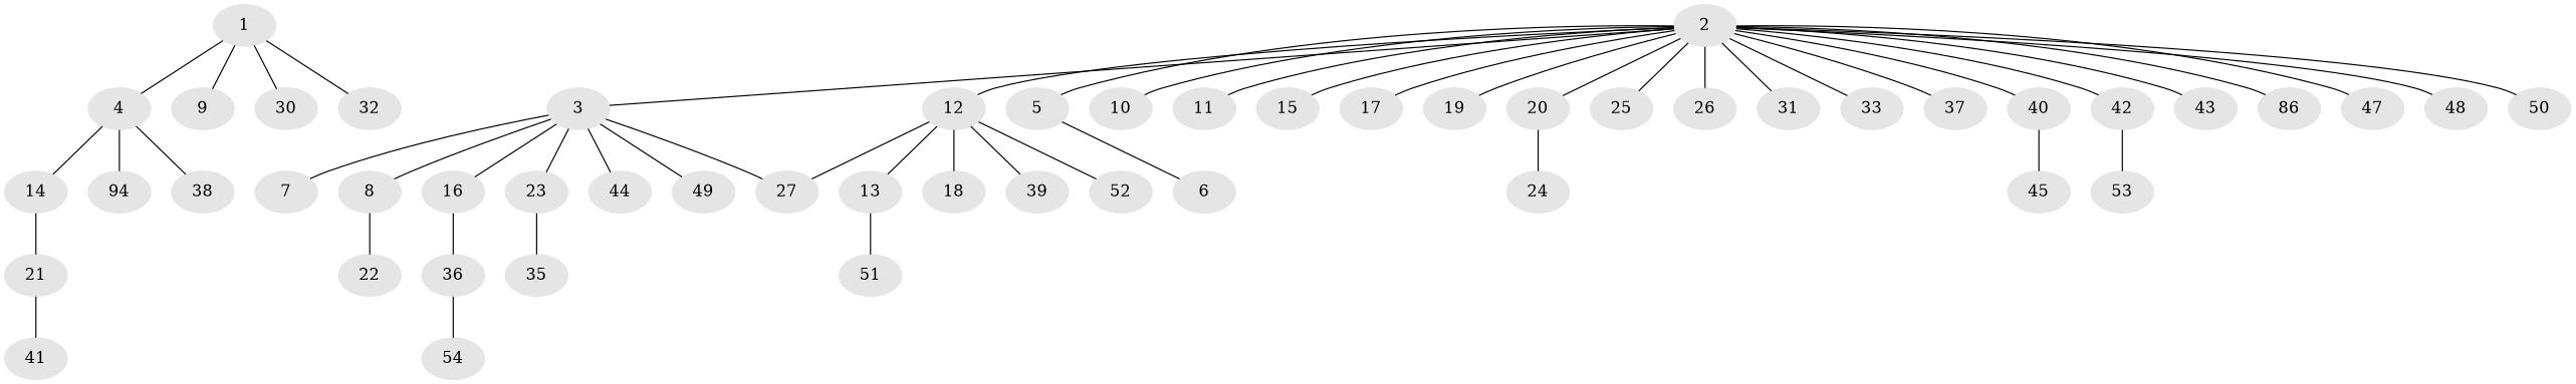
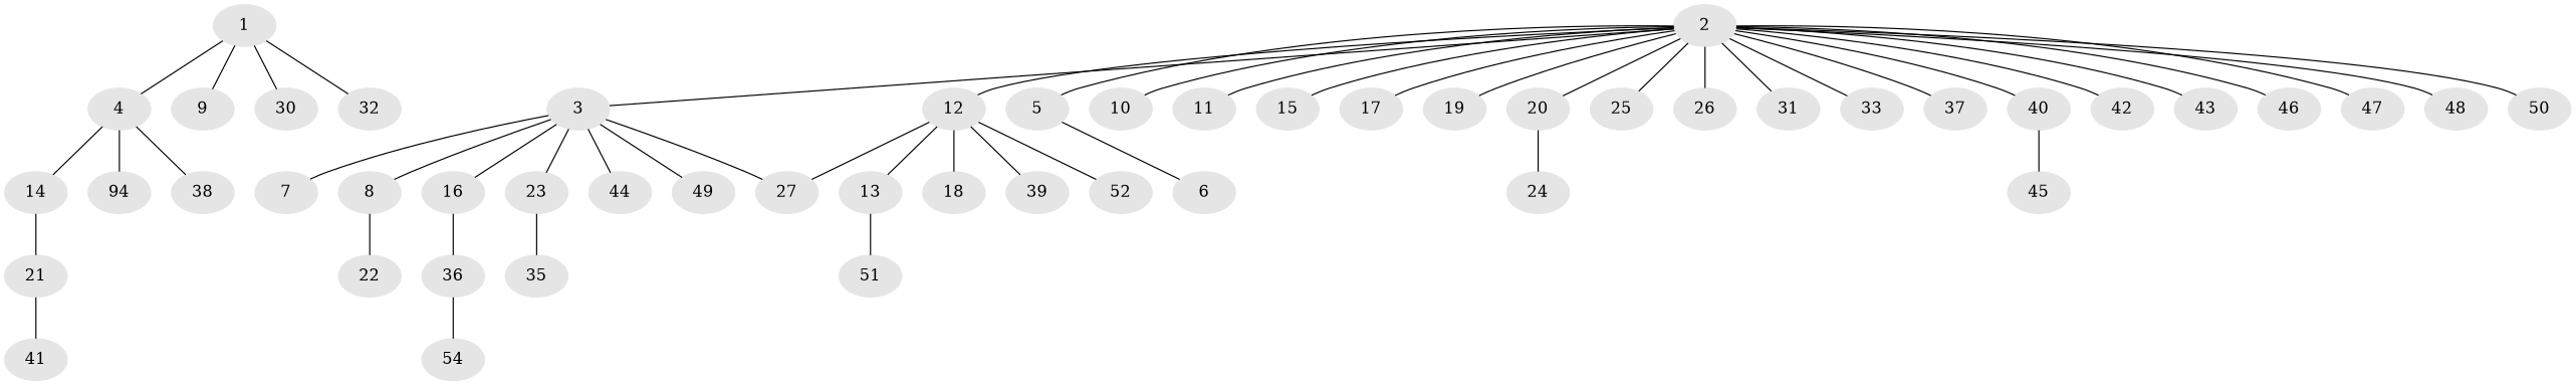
  graph {
    node [color=gray90 style=filled]
    1
    4
    9
    30
    32
    2
    3
    5
    10
    11
    12
    15
    17
    19
    20
    25
    26
    31
    33
    37
    40
    42
    43
-   46 [label=86]
+   46
    47
    48
    50
    14
    n29 [label=94]
    38
    7
    8
    16
    23
    27
    44
    49
    6
    13
    18
    39
    52
    24
    45
-   53
    22
    36
    35
    21
    51
    41
    54
    1 -- 4
    1 -- 9
    1 -- 30
    1 -- 32
    4 -- 14
    4 -- n29
    4 -- 38
    2 -- 3
    2 -- 5
    2 -- 10
    2 -- 11
    2 -- 12
    2 -- 15
    2 -- 17
    2 -- 19
    2 -- 20
    2 -- 25
    2 -- 26
    2 -- 31
    2 -- 33
    2 -- 37
    2 -- 40
    2 -- 42
    2 -- 43
    2 -- 46
    2 -- 47
    2 -- 48
    2 -- 50
    3 -- 7
    3 -- 8
    3 -- 16
    3 -- 23
    3 -- 27
    3 -- 44
    3 -- 49
    5 -- 6
    12 -- 27
    12 -- 13
    12 -- 18
    12 -- 39
    12 -- 52
    20 -- 24
    40 -- 45
-   42 -- 53
    14 -- 21
    8 -- 22
    16 -- 36
    23 -- 35
    13 -- 51
    36 -- 54
    21 -- 41
  }
